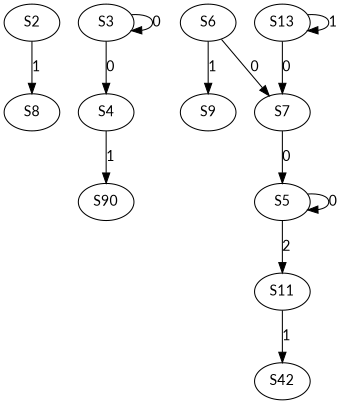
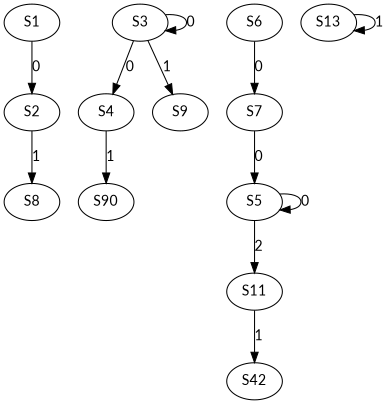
  strict digraph {
    fontname=Lato
    node [fontname=Lato]
    edge [fontname=Lato]
+   S1
    S2
    S8
    S3
    S4
    S9
    n7 [label=S90]
    S7
    S5
    S11
    S6
    n12 [label=S42]
    S13
+   S1 -> S2 [label=0]
    S2 -> S8 [label=1]
    S3 -> S3 [label=0]
    S3 -> S4 [label=0]
-   S6 -> S9 [label=1]
+   S3 -> S9 [label=1]
    S4 -> n7 [label=1]
    S7 -> S5 [label=0]
    S5 -> S5 [label=0]
    S5 -> S11 [label=2]
    S11 -> n12 [label=1]
    S6 -> S7 [label=0]
-   S13 -> S7 [label=0]
    S13 -> S13 [label=1]
  }
